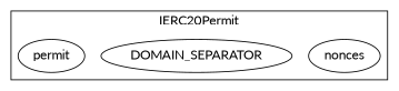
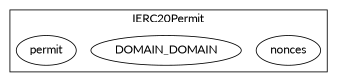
  strict digraph {
    fontname=Lato
    node [fontname=Lato]
    n1 [label=nonces]
-   n2 [label=DOMAIN_SEPARATOR]
+   n2 [label=DOMAIN_DOMAIN]
    n3 [label=permit]
    subgraph cluster_1 {
      label="[Solidity]"
    }
    subgraph cluster_2 {
      label=IERC20Permit
      n1
      n2
      n3
    }
  }
